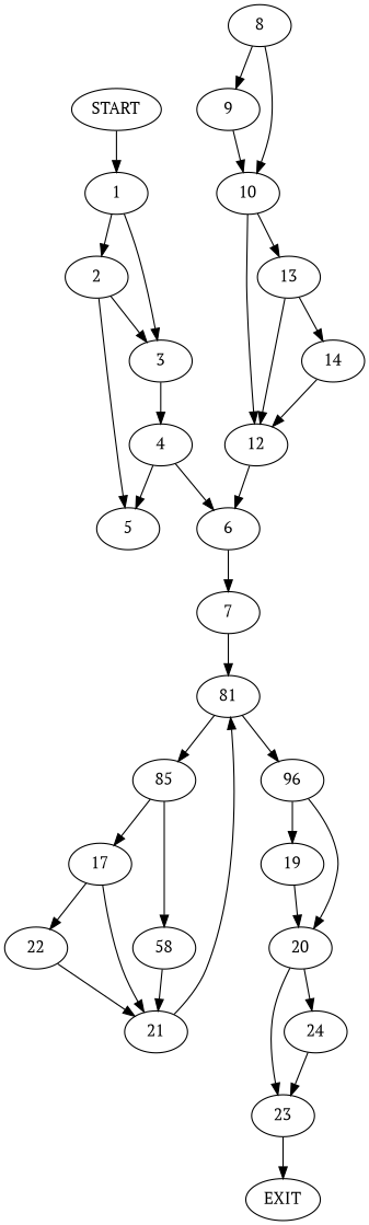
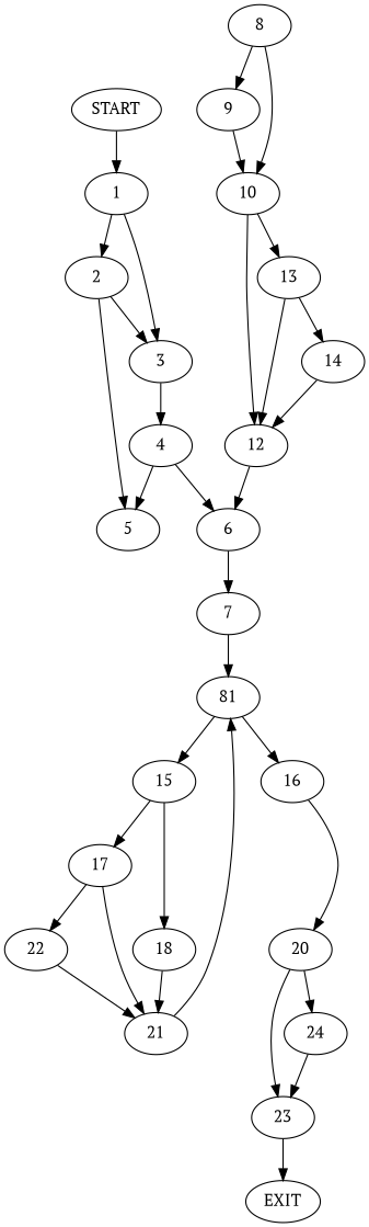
  digraph {
    fontname="PT Serif"
    node [fontname="PT Serif"]
    edge [fontname="PT Serif"]
    n1 [label=START]
    1
    2
    3
    n5 [label=EXIT]
    5
    4
    6
    7
    n10 [label=81]
    8
    9
    10
-   15 [label=85]
-   16 [label=96]
+   15
+   16
    12
    13
    14
    17
-   18 [label=58]
-   19
+   18
    20
    21
    22
    23
    24
    n1 -> 1
    1 -> 2
    1 -> 3
    2 -> 3
    2 -> 5
    3 -> 4
    4 -> 5
    4 -> 6
    6 -> 7
    7 -> n10
    n10 -> 15
    n10 -> 16
    8 -> 9
    8 -> 10
    9 -> 10
    10 -> 12
    10 -> 13
    15 -> 17
    15 -> 18
-   16 -> 19
    16 -> 20
    12 -> 6
    13 -> 12
    13 -> 14
    14 -> 12
    17 -> 21
    17 -> 22
    18 -> 21
-   19 -> 20
    20 -> 23
    20 -> 24
    21 -> n10
    22 -> 21
    23 -> n5
    24 -> 23
  }
